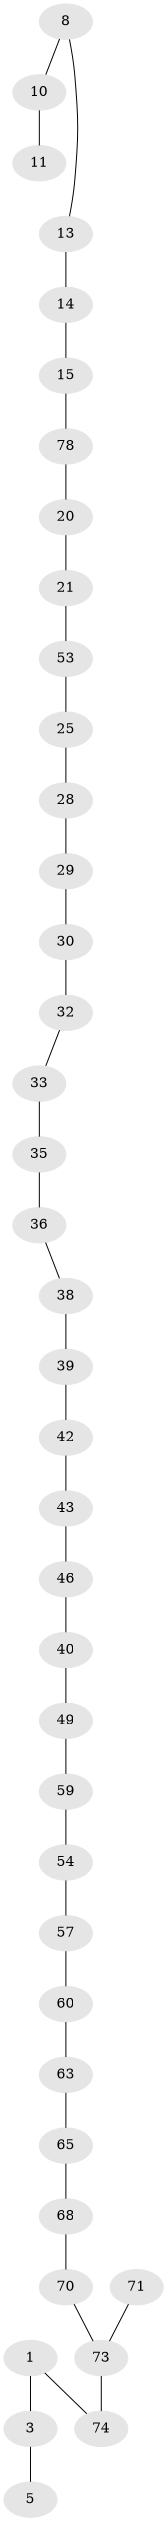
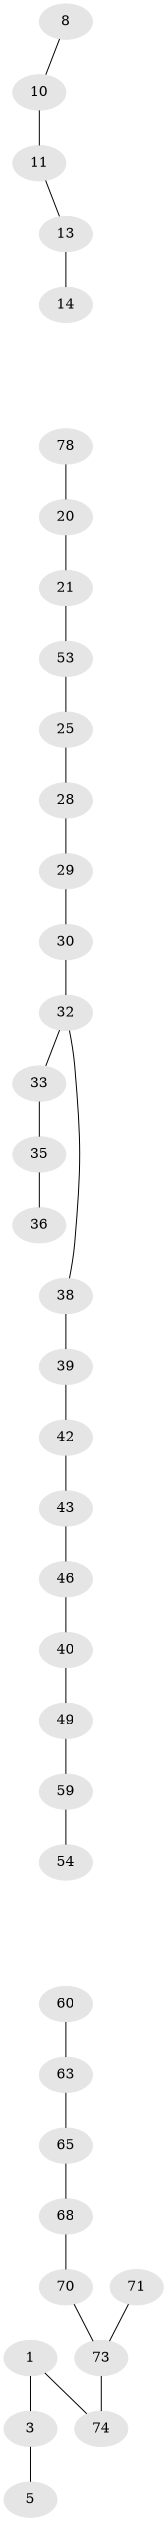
  graph {
    node [color=gray90 style=filled]
    1 [super="+2"]
    3 [super="+4"]
    74 [super="+75"]
    5 [super="+6"]
    8 [super="+9"]
    10
    11 [super="+12"]
    13
    14
-   15 [super="+16"]
    n11 [label=78 super="+19"]
    20
    21 [super="+22"]
    n14 [label=53 super="+24"]
    25 [super="+26"]
    28
    29
    30 [super="+31"]
    32
    33 [super="+34"]
    35
    36 [super="+37"]
    38
    39 [super="+40"]
    42
    43 [super="+44"]
    46
    n28 [label=40 super="+48"]
    49
    n30 [label=59 super="+51"]
    54 [super="+55"]
-   57 [super="+58"]
    60 [super="+61"]
    63 [super="+64"]
    65 [super="+66"]
    68 [super="+69"]
    70
    73
    71 [super="+72"]
    1 -- 3
    1 -- 74
    3 -- 5
    8 -- 10
    10 -- 11
-   8 -- 13
+   11 -- 13
    13 -- 14
-   14 -- 15
-   15 -- n11
    n11 -- 20
    20 -- 21
    21 -- n14
    n14 -- 25
    25 -- 28
    28 -- 29
    29 -- 30
    30 -- 32
    32 -- 33
    33 -- 35
    35 -- 36
-   36 -- 38
+   32 -- 38
    38 -- 39
    39 -- 42
    42 -- 43
    43 -- 46
    46 -- n28
    n28 -- 49
    49 -- n30
    n30 -- 54
-   54 -- 57
-   57 -- 60
    60 -- 63
    63 -- 65
    65 -- 68
    68 -- 70
    70 -- 73
    73 -- 74
    71 -- 73
  }
